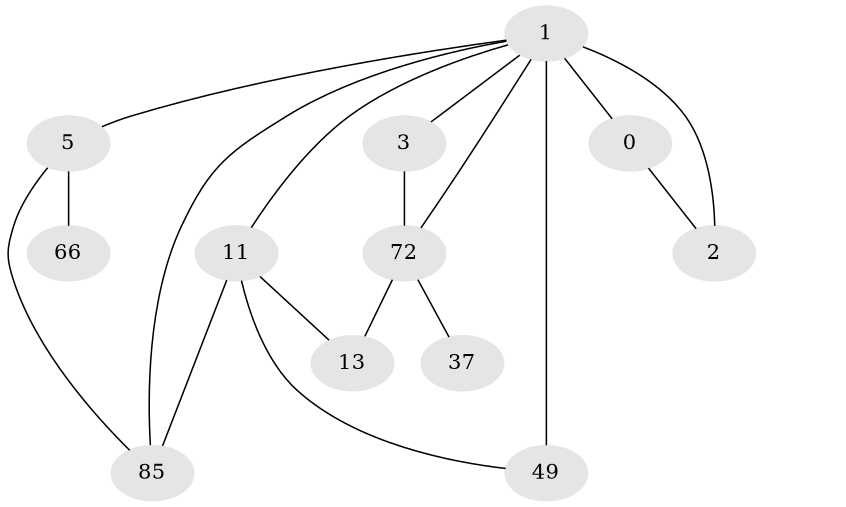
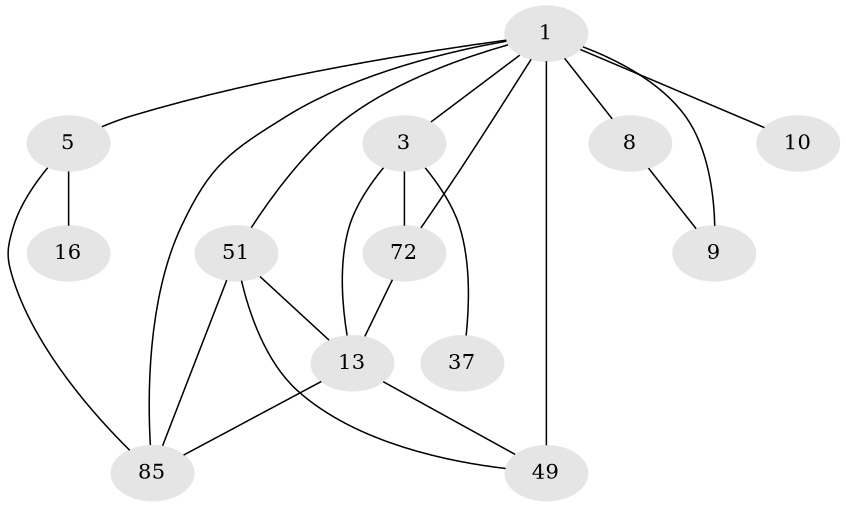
  graph {
    node [color=gray90 style=filled]
    edge [weight=1.0]
    1
    3
    5
-   8 [label=0]
-   9 [label=2]
-   11
+   8
+   9
+   10
+   11 [label=51]
    n8 [label=72]
    n9 [label=85]
    n10 [label=49]
    13
    n12 [label=37]
-   16 [label=66]
+   16
    1 -- 3
    1 -- 5 [weight=2.0]
    1 -- 8 [weight=2.0]
    1 -- 9 [weight=2.0]
+   1 -- 10
    1 -- 11
    1 -- n8 [weight=2.0]
    1 -- n9 [weight=3.0]
    1 -- n10 [weight=5.0]
    3 -- n8
-   n8 -- n12 [weight=2.0]
+   3 -- 13
+   3 -- n12 [weight=2.0]
    5 -- n9
    5 -- 16 [weight=2.0]
    8 -- 9
    11 -- n9
    11 -- n10
    11 -- 13
    n8 -- 13
+   13 -- n9
+   13 -- n10
  }
